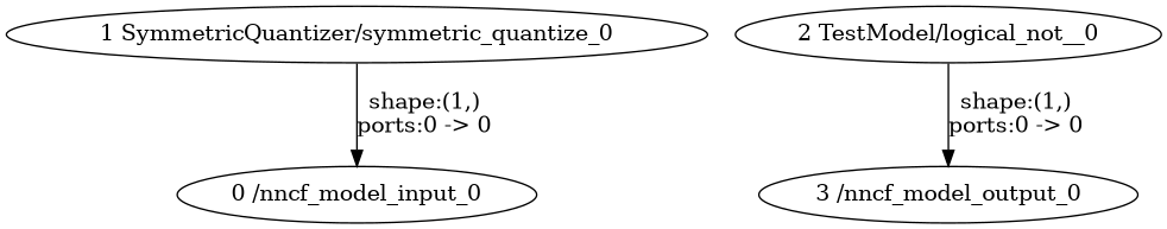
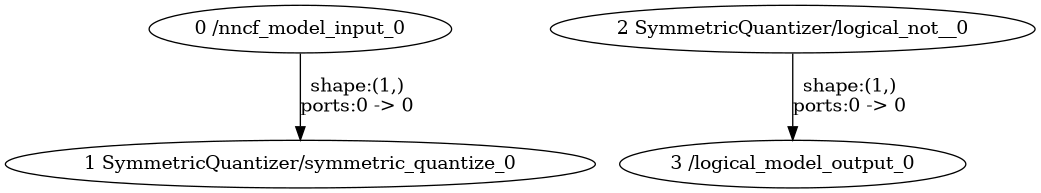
  strict digraph {
    edge [style=solid]
    "0 /nncf_model_input_0" [type=nncf_model_input]
    "1 SymmetricQuantizer/symmetric_quantize_0" [type=symmetric_quantize]
-   "2 TestModel/logical_not__0" [type=logical_not_]
-   "3 /nncf_model_output_0" [type=nncf_model_output]
-   "1 SymmetricQuantizer/symmetric_quantize_0" -> "0 /nncf_model_input_0" [label="shape:(1,)\nports:0 -> 0"]
+   "2 TestModel/logical_not__0" [type=logical_not_ label="2 SymmetricQuantizer/logical_not__0"]
+   "3 /nncf_model_output_0" [type=nncf_model_output label="3 /logical_model_output_0"]
+   "0 /nncf_model_input_0" -> "1 SymmetricQuantizer/symmetric_quantize_0" [label="shape:(1,)\nports:0 -> 0"]
    "2 TestModel/logical_not__0" -> "3 /nncf_model_output_0" [label="shape:(1,)\nports:0 -> 0"]
  }
